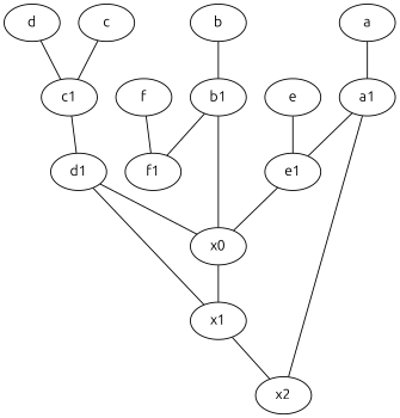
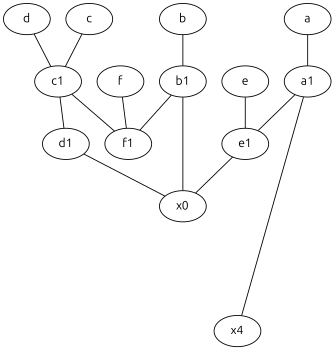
  graph {
    fontname=Ubuntu
    node [fontname=Ubuntu labelfontsize=50]
    edge [fontname=Ubuntu]
    c1
    f1
    d1
    x0
-   x1
    d
    b1
-   x2
+   x2 [label=x4]
    a1
    e1
    c
    f
    e
    b
    a
+   c1 -- f1
    c1 -- d1
    d1 -- x0
-   d1 -- x1
-   x0 -- x1
-   x1 -- x2
    d -- c1
    b1 -- f1
    b1 -- x0
    a1 -- x2
    a1 -- e1
    e1 -- x0
    c -- c1
    f -- f1
    e -- e1
    b -- b1
    a -- a1
  }
